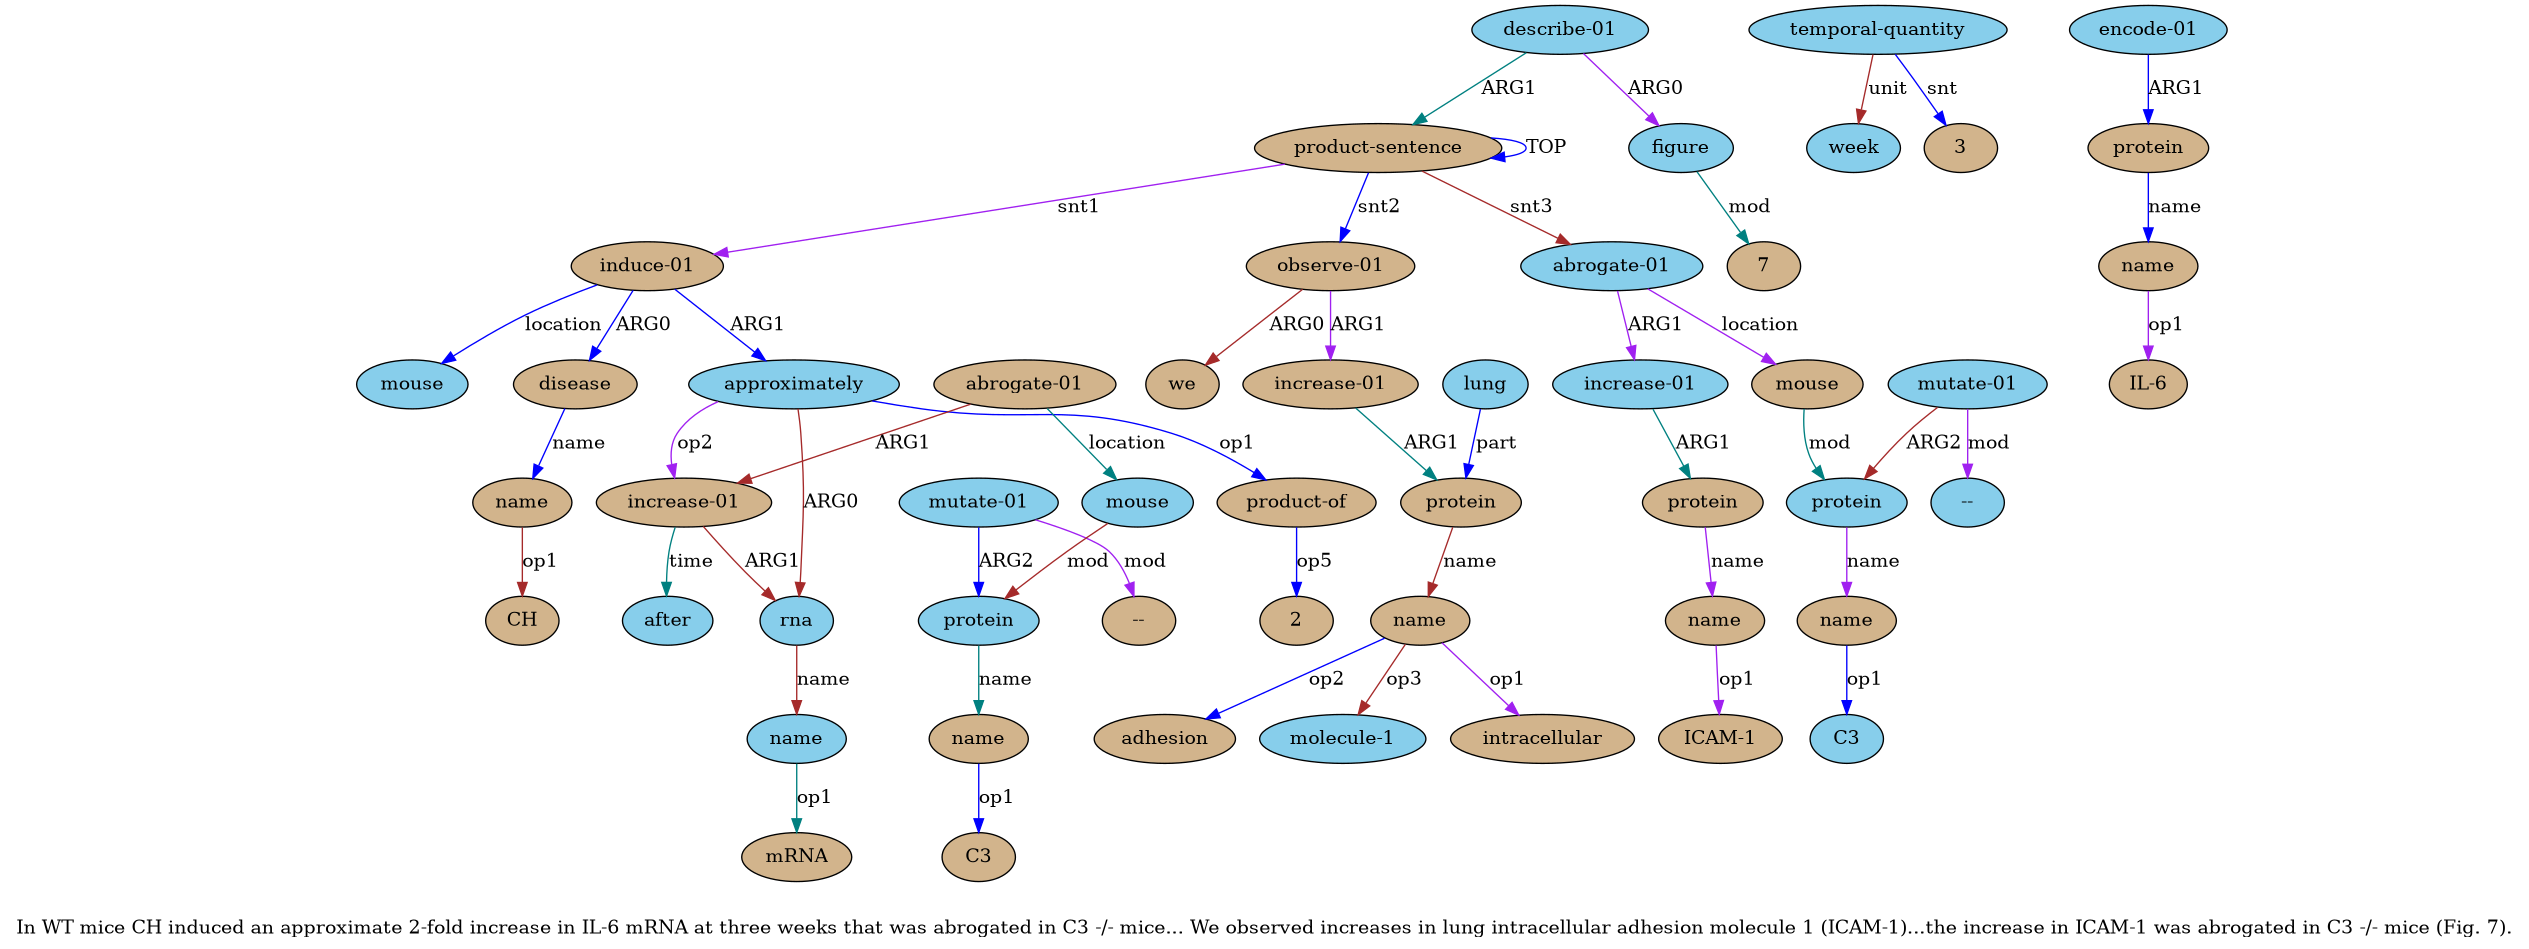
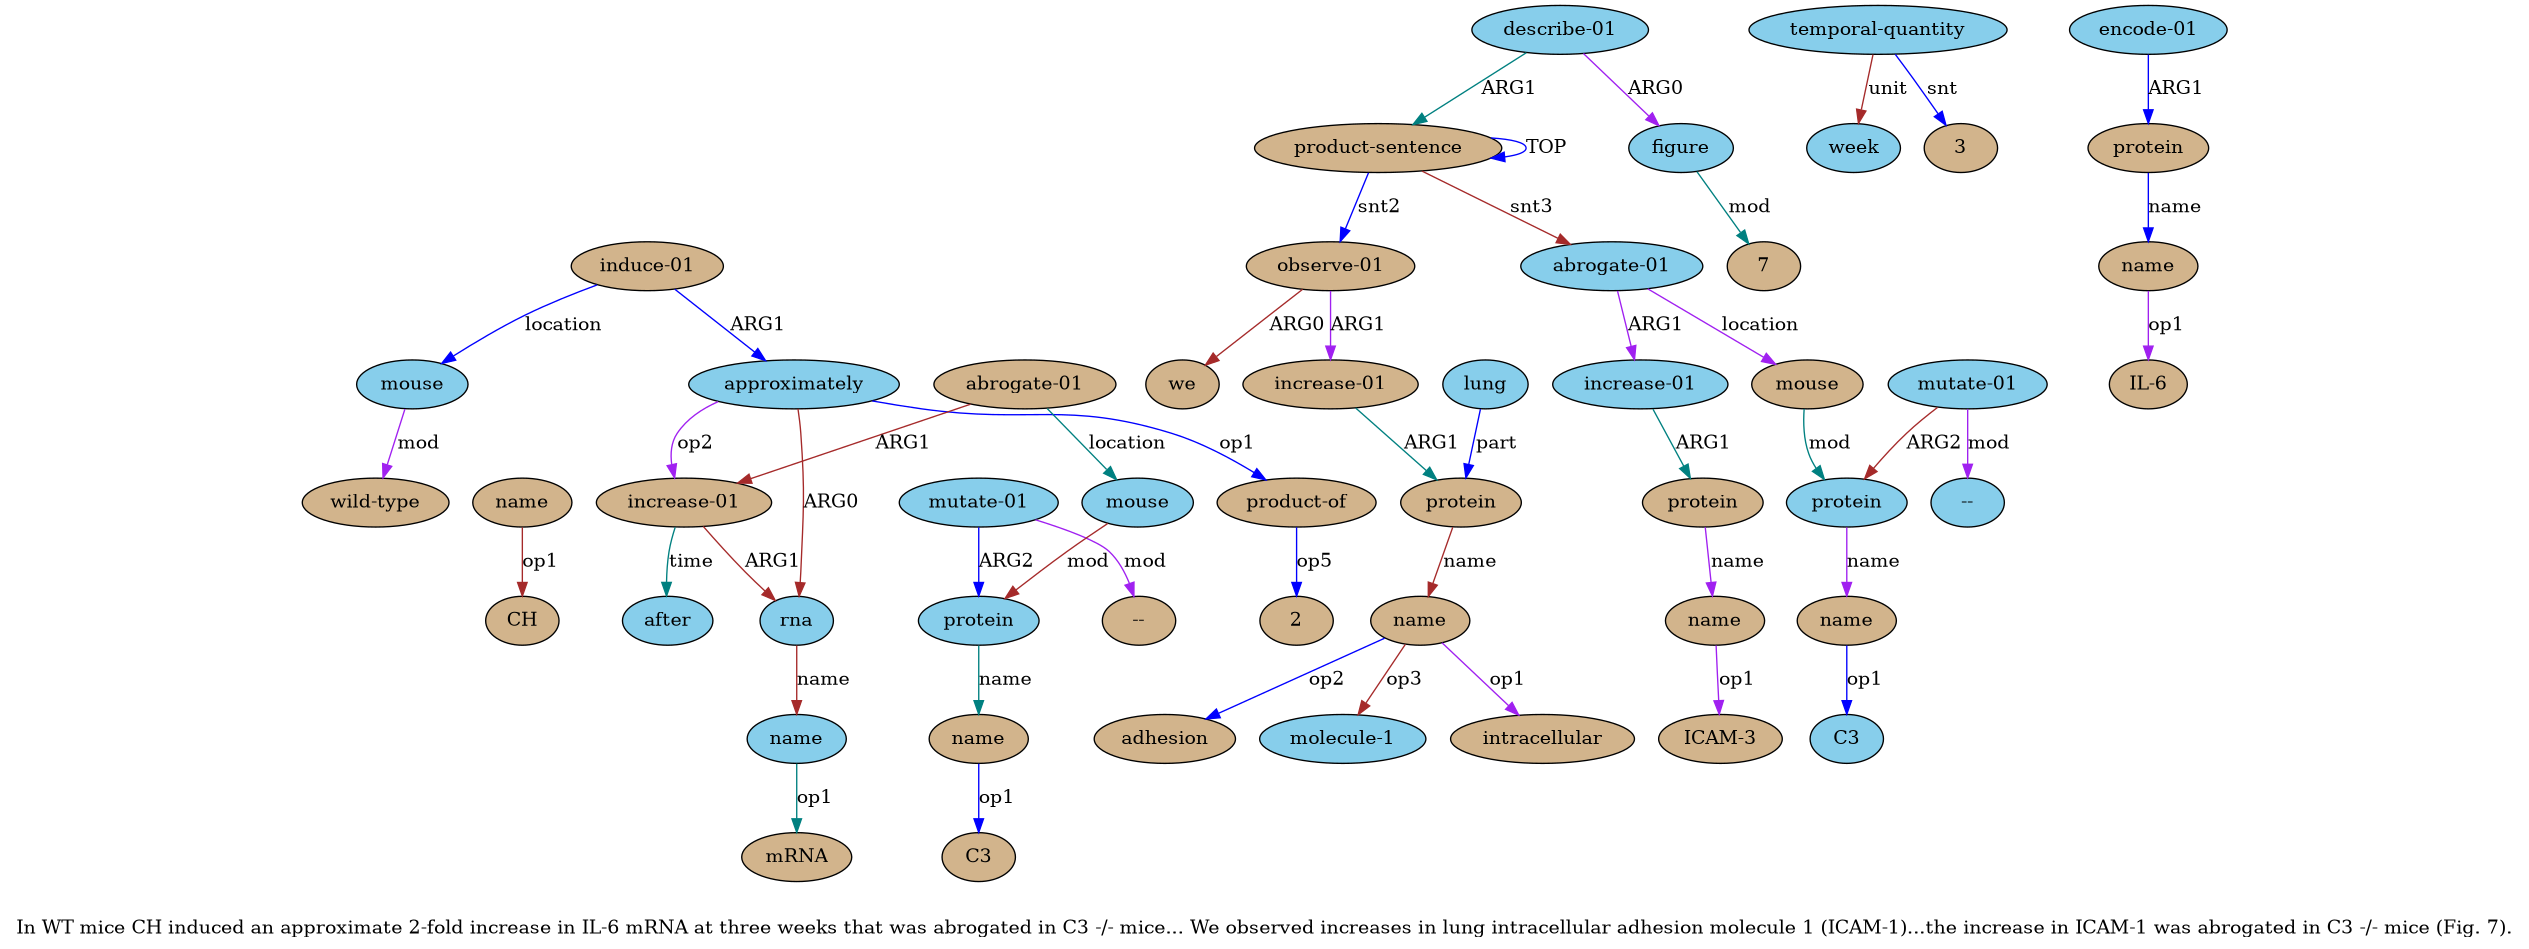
  digraph {
    label="In WT mice CH induced an approximate 2-fold increase in IL-6 mRNA at three weeks that was abrogated in C3 -/- mice... We observed increases in lung intracellular adhesion molecule 1 (ICAM-1)...the increase in ICAM-1 was abrogated in C3 -/- mice (Fig. 7)."
    node [color=black fillcolor=tan gold_ind=-1 gold_label=name style=filled test_ind=-1 test_label=name]
    edge [color=blue gold_label=ARG1 test_label=ARG1]
    n1 [fillcolor=skyblue gold_ind=20 gold_label=mouse label=mouse test_ind=20 test_label=mouse]
+   n2 [gold_ind=21 gold_label="wild-type" label="wild-type" test_ind=21 test_label="wild-type"]
    n3 [gold_ind=22 gold_label="observe-01" label="observe-01" test_ind=22 test_label="observe-01"]
    n4 [gold_ind=23 gold_label=we label=we test_ind=23 test_label=we]
    n5 [gold_ind=24 gold_label="increase-01" label="increase-01" test_ind=24 test_label="increase-01"]
    n6 [gold_ind=25 gold_label=protein label=protein test_ind=25 test_label=protein]
    n7 [gold_ind=26 label=name test_ind=26]
    n8 [gold_label=adhesion label=adhesion test_label=adhesion]
    n9 [fillcolor=skyblue gold_label="molecule-1" label="molecule-1" test_label="molecule-1"]
    n10 [gold_label=intracellular label=intracellular test_label=intracellular]
    n11 [fillcolor=skyblue gold_ind=27 gold_label=lung label=lung test_ind=27 test_label=lung]
    n12 [fillcolor=skyblue gold_ind=28 gold_label="abrogate-01" label="abrogate-01" test_ind=28 test_label="abrogate-01"]
    n13 [fillcolor=skyblue gold_ind=29 gold_label="increase-01" label="increase-01" test_ind=29 test_label="increase-01"]
    n14 [gold_ind=32 gold_label=mouse label=mouse test_ind=32 test_label=mouse]
    n15 [gold_ind=30 gold_label=protein label=protein test_ind=30 test_label=protein]
    n16 [fillcolor=skyblue gold_ind=33 gold_label=protein label=protein test_ind=33 test_label=protein]
    n17 [gold_ind=31 label=name test_ind=31]
    n18 [gold_ind=34 label=name test_ind=34]
-   n19 [gold_label="ICAM-1" label="ICAM-1" test_label="ICAM-1"]
+   n19 [gold_label="ICAM-1" label="ICAM-3" test_label="ICAM-1"]
    n20 [fillcolor=skyblue gold_label="--" label="--" test_label="--"]
    n21 [gold_label=7 label=7 test_label=7]
    n22 [gold_label=CH label=CH test_label=CH]
    n23 [fillcolor=skyblue gold_ind=37 gold_label=figure label=figure test_ind=37 test_label=figure]
    n24 [fillcolor=skyblue gold_ind=36 gold_label="describe-01" label="describe-01" test_ind=36 test_label="describe-01"]
    n25 [gold_ind=0 gold_label="multi-sentence" label="product-sentence" test_ind=0 test_label="multi-sentence"]
    n26 [gold_ind=1 gold_label="induce-01" label="induce-01" test_ind=1 test_label="induce-01"]
-   n27 [gold_ind=2 gold_label=disease label=disease test_ind=2 test_label=disease]
    n28 [fillcolor=skyblue gold_ind=4 gold_label=approximately label=approximately test_ind=4 test_label=approximately]
    n29 [fillcolor=skyblue gold_label=C3 label=C3 test_label=C3]
    n30 [fillcolor=skyblue gold_ind=35 gold_label="mutate-01" label="mutate-01" test_ind=35 test_label="mutate-01"]
    n31 [gold_ind=15 label=name test_ind=15]
    n32 [gold_label=C3 label=C3 test_label=C3]
    n33 [fillcolor=skyblue gold_ind=14 gold_label=protein label=protein test_ind=14 test_label=protein]
    n34 [fillcolor=skyblue gold_ind=17 gold_label=after label=after test_ind=17 test_label=after]
    n35 [fillcolor=skyblue gold_ind=18 gold_label="temporal-quantity" label="temporal-quantity" test_ind=18 test_label="temporal-quantity"]
    n36 [fillcolor=skyblue gold_ind=19 gold_label=week label=week test_ind=19 test_label=week]
    n37 [gold_label=3 label=3 test_label=3]
    n38 [fillcolor=skyblue gold_ind=16 gold_label="mutate-01" label="mutate-01" test_ind=16 test_label="mutate-01"]
    n39 [gold_label="--" label="--" test_label="--"]
    n40 [gold_ind=11 label=name test_ind=11]
    n41 [gold_label="IL-6" label="IL-6" test_label="IL-6"]
    n42 [gold_ind=10 gold_label=protein label=protein test_ind=10 test_label=protein]
    n43 [fillcolor=skyblue gold_ind=13 gold_label=mouse label=mouse test_ind=13 test_label=mouse]
    n44 [gold_ind=12 gold_label="abrogate-01" label="abrogate-01" test_ind=12 test_label="abrogate-01"]
    n45 [gold_ind=6 gold_label="increase-01" label="increase-01" test_ind=6 test_label="increase-01"]
    n46 [fillcolor=skyblue gold_ind=7 gold_label=rna label=rna test_ind=7 test_label=rna]
    n47 [fillcolor=skyblue gold_ind=8 label=name test_ind=8]
    n48 [gold_ind=3 label=name test_ind=3]
    n49 [gold_ind=5 gold_label="product-of" label="product-of" test_ind=5 test_label="product-of"]
    n50 [gold_label=2 label=2 test_label=2]
    n51 [gold_label=mRNA label=mRNA test_label=mRNA]
    n52 [fillcolor=skyblue gold_ind=9 gold_label="encode-01" label="encode-01" test_ind=9 test_label="encode-01"]
+   n1 -> n2 [color=purple gold_label=mod label=mod test_label=mod]
    n3 -> n4 [color=brown gold_label=ARG0 label=ARG0 test_label=ARG0]
    n3 -> n5 [color=purple label=ARG1]
    n5 -> n6 [color=teal label=ARG1]
    n6 -> n7 [color=brown gold_label=name label=name test_label=name]
    n7 -> n8 [gold_label=op2 label=op2 test_label=op2]
    n7 -> n9 [color=brown gold_label=op3 label=op3 test_label=op3]
    n7 -> n10 [color=purple gold_label=op1 label=op1 test_label=op1]
    n11 -> n6 [gold_label=part label=part test_label=part]
    n12 -> n13 [color=purple label=ARG1]
    n12 -> n14 [color=purple gold_label=location label=location test_label=location]
    n13 -> n15 [color=teal label=ARG1]
    n14 -> n16 [color=teal gold_label=mod label=mod test_label=mod]
    n15 -> n17 [color=purple gold_label=name label=name test_label=name]
    n16 -> n18 [color=purple gold_label=name label=name test_label=name]
    n17 -> n19 [color=purple gold_label=op1 label=op1 test_label=op1]
    n18 -> n29 [gold_label=op1 label=op1 test_label=op1]
    n23 -> n21 [color=teal gold_label=mod label=mod test_label=mod]
    n24 -> n23 [color=purple gold_label=ARG0 label=ARG0 test_label=ARG0]
    n24 -> n25 [color=teal label=ARG1]
    n25 -> n3 [gold_label=snt2 label=snt2 test_label=snt2]
    n25 -> n12 [color=brown gold_label=snt3 label=snt3 test_label=snt3]
    n25 -> n25 [gold_label=TOP label=TOP test_label=TOP]
-   n25 -> n26 [color=purple gold_label=snt1 label=snt1 test_label=snt1]
    n26 -> n1 [gold_label=location label=location test_label=location]
-   n26 -> n27 [gold_label=ARG0 label=ARG0 test_label=ARG0]
    n26 -> n28 [label=ARG1]
-   n27 -> n48 [gold_label=name label=name test_label=name]
    n28 -> n45 [color=purple gold_label=op2 label=op2 test_label=op2]
    n28 -> n46 [color=brown gold_label=ARG0 label=ARG0 test_label=ARG0]
    n28 -> n49 [gold_label=op1 label=op1 test_label=op1]
    n30 -> n16 [color=brown gold_label=ARG2 label=ARG2 test_label=ARG2]
    n30 -> n20 [color=purple gold_label=mod label=mod test_label=mod]
    n31 -> n32 [gold_label=op1 label=op1 test_label=op1]
    n33 -> n31 [color=teal gold_label=name label=name test_label=name]
    n35 -> n36 [color=brown gold_label=unit label=unit test_label=unit]
    n35 -> n37 [gold_label=quant label=snt test_label=quant]
    n38 -> n33 [gold_label=ARG2 label=ARG2 test_label=ARG2]
    n38 -> n39 [color=purple gold_label=mod label=mod test_label=mod]
    n40 -> n41 [color=purple gold_label=op1 label=op1 test_label=op1]
    n42 -> n40 [gold_label=name label=name test_label=name]
    n43 -> n33 [color=brown gold_label=mod label=mod test_label=mod]
    n44 -> n43 [color=teal gold_label=location label=location test_label=location]
    n44 -> n45 [color=brown label=ARG1]
    n45 -> n34 [color=teal gold_label=time label=time test_label=time]
    n45 -> n46 [color=brown label=ARG1]
    n46 -> n47 [color=brown gold_label=name label=name test_label=name]
    n47 -> n51 [color=teal gold_label=op1 label=op1 test_label=op1]
    n48 -> n22 [color=brown gold_label=op1 label=op1 test_label=op1]
    n49 -> n50 [gold_label=op1 label=op5 test_label=op1]
    n52 -> n42 [label=ARG1]
  }
